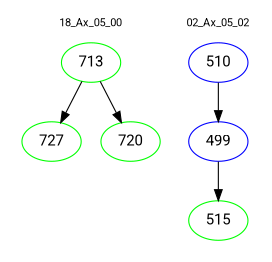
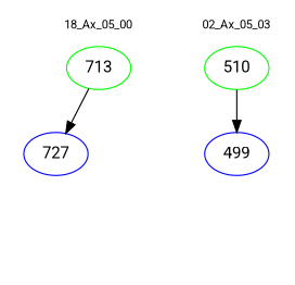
  digraph {
    fontname=Roboto
    node [color=blue fontname=Roboto]
    edge [color=black fontname=Roboto]
-   n1 [color=green label=727]
+   n1 [label=727]
    n2 [color=green label=713]
-   n3 [color=green label=720]
-   n4 [label=510]
+   n4 [color=green label=510]
    n5 [label=499]
-   n6 [color=green label=515]
    subgraph cluster_1 {
      color=white
      fontsize=10
      label="18_Ax_05_00"
      n1
      n2
-     n3
    }
    subgraph cluster_2 {
      color=white
      fontsize=10
-     label="02_Ax_05_02"
+     label="02_Ax_05_03"
      n4
      n5
-     n6
    }
    n2 -> n1
-   n2 -> n3
    n4 -> n5
-   n5 -> n6
  }
